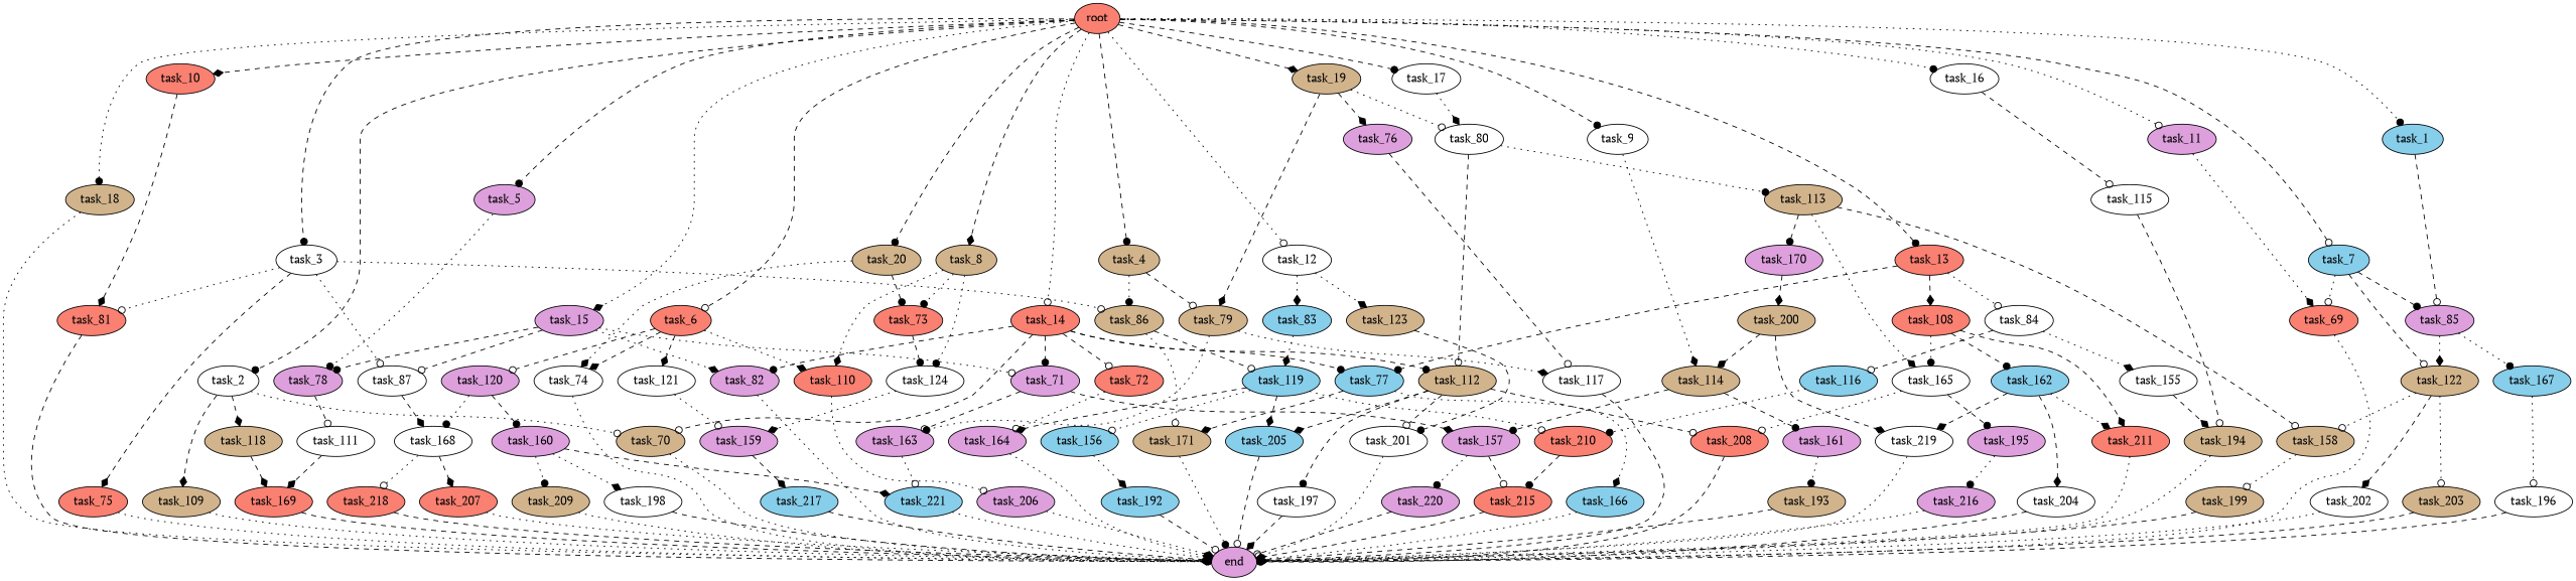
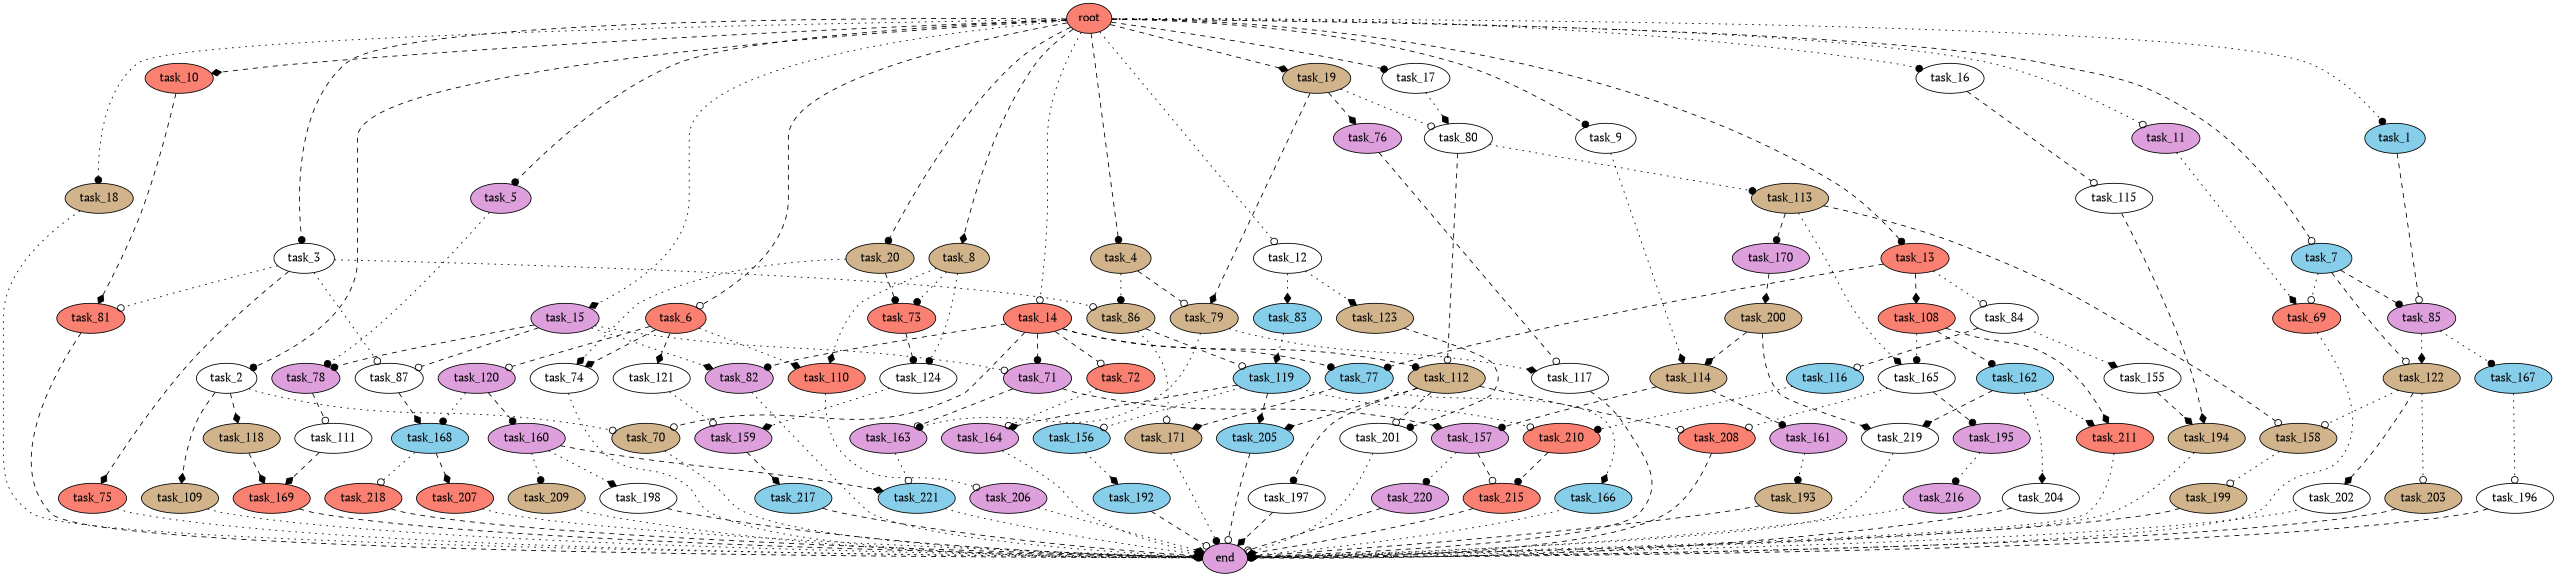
  digraph {
    fontname="PT Serif"
    node [fillcolor=white fontname="PT Serif" style=filled]
    edge [arrowhead=diamond fontname="PT Serif" style=dashed]
    root [fillcolor=salmon]
    task_1 [fillcolor=skyblue]
    task_2
    task_3
    task_4 [fillcolor=tan]
    task_5 [fillcolor=plum]
    task_6 [fillcolor=salmon]
    task_7 [fillcolor=skyblue]
    task_8 [fillcolor=tan]
    task_9
    task_10 [fillcolor=salmon]
    task_11 [fillcolor=plum]
    task_12
    task_13 [fillcolor=salmon]
    task_14 [fillcolor=salmon]
    task_15 [fillcolor=plum]
    task_16
    task_17
    task_18 [fillcolor=tan]
    task_19 [fillcolor=tan]
    task_20 [fillcolor=tan]
    task_85 [fillcolor=plum]
    task_70 [fillcolor=tan]
    task_109 [fillcolor=tan]
    task_118 [fillcolor=tan]
    task_75 [fillcolor=salmon]
    task_81 [fillcolor=salmon]
    task_86 [fillcolor=tan]
    task_87
    task_79 [fillcolor=tan]
    task_78 [fillcolor=plum]
    task_74
    task_110 [fillcolor=salmon]
    task_120 [fillcolor=plum]
    task_121
    task_69 [fillcolor=salmon]
    task_122 [fillcolor=tan]
    task_73 [fillcolor=salmon]
    task_124
    task_114 [fillcolor=tan]
    task_83 [fillcolor=skyblue]
    task_123 [fillcolor=tan]
    task_77 [fillcolor=skyblue]
    task_84
    task_108 [fillcolor=salmon]
    task_71 [fillcolor=plum]
    task_72 [fillcolor=salmon]
    task_82 [fillcolor=plum]
    task_112 [fillcolor=tan]
    task_115
    task_80
    end [fillcolor=plum]
    task_76 [fillcolor=plum]
    task_167 [fillcolor=skyblue]
    task_169 [fillcolor=salmon]
    task_171 [fillcolor=tan]
    task_119 [fillcolor=skyblue]
-   task_168
+   task_168 [fillcolor=skyblue]
    task_163 [fillcolor=plum]
    task_117
    task_111
    task_206 [fillcolor=plum]
    task_160 [fillcolor=plum]
    task_159 [fillcolor=plum]
    task_158 [fillcolor=tan]
    task_202
    task_203 [fillcolor=tan]
    task_157 [fillcolor=plum]
    task_161 [fillcolor=plum]
    task_201
    task_166 [fillcolor=skyblue]
    task_116 [fillcolor=skyblue]
    task_155
    task_162 [fillcolor=skyblue]
    task_165
    task_211 [fillcolor=salmon]
    task_164 [fillcolor=plum]
    task_197
    task_205 [fillcolor=skyblue]
    task_208 [fillcolor=salmon]
    task_194 [fillcolor=tan]
    task_113 [fillcolor=tan]
    task_215 [fillcolor=salmon]
    task_220 [fillcolor=plum]
    task_221 [fillcolor=skyblue]
    task_170 [fillcolor=plum]
    task_210 [fillcolor=salmon]
    task_156 [fillcolor=skyblue]
    task_196
    task_207 [fillcolor=salmon]
    task_218 [fillcolor=salmon]
    task_204
    task_219
    task_195 [fillcolor=plum]
    task_199 [fillcolor=tan]
    task_200 [fillcolor=tan]
    task_193 [fillcolor=tan]
    task_192 [fillcolor=skyblue]
    task_198
    task_209 [fillcolor=tan]
    task_217 [fillcolor=skyblue]
    task_216 [fillcolor=plum]
    root -> task_1 [arrowhead=dot style=dotted]
    root -> task_2 [arrowhead=dot]
    root -> task_3 [arrowhead=dot]
    root -> task_4 [arrowhead=dot]
    root -> task_5 [arrowhead=dot]
    root -> task_6 [arrowhead=odot]
    root -> task_7 [arrowhead=odot]
    root -> task_8
    root -> task_9 [arrowhead=dot]
    root -> task_10
    root -> task_11 [arrowhead=odot style=dotted]
    root -> task_12 [arrowhead=odot style=dotted]
    root -> task_13 [arrowhead=dot]
    root -> task_14 [arrowhead=odot style=dotted]
    root -> task_15 [style=dotted]
    root -> task_16 [arrowhead=dot style=dotted]
    root -> task_17 [arrowhead=dot]
    root -> task_18 [arrowhead=dot style=dotted]
    root -> task_19
    root -> task_20 [arrowhead=dot]
    task_1 -> task_85 [arrowhead=odot]
    task_2 -> task_70 [arrowhead=odot style=dotted]
    task_2 -> task_109
    task_2 -> task_118
    task_3 -> task_75
    task_3 -> task_81 [arrowhead=odot style=dotted]
    task_3 -> task_86 [arrowhead=odot style=dotted]
    task_3 -> task_87 [arrowhead=odot style=dotted]
    task_4 -> task_86 [arrowhead=dot style=dotted]
    task_4 -> task_79 [arrowhead=odot]
    task_5 -> task_78 [arrowhead=dot style=dotted]
    task_6 -> task_74
    task_6 -> task_110 [style=dotted]
    task_6 -> task_120 [arrowhead=odot]
    task_6 -> task_121
    task_7 -> task_85 [arrowhead=dot]
    task_7 -> task_69 [arrowhead=odot style=dotted]
    task_7 -> task_122 [arrowhead=odot]
    task_8 -> task_110 [style=dotted]
    task_8 -> task_73 [arrowhead=dot style=dotted]
    task_8 -> task_124 [arrowhead=dot style=dotted]
    task_9 -> task_114 [style=dotted]
    task_10 -> task_81
    task_11 -> task_69 [style=dotted]
    task_12 -> task_83 [style=dotted]
    task_12 -> task_123 [style=dotted]
    task_13 -> task_77 [arrowhead=dot]
    task_13 -> task_84 [arrowhead=odot style=dotted]
    task_13 -> task_108
    task_14 -> task_70 [arrowhead=odot]
    task_14 -> task_77 [arrowhead=dot]
    task_14 -> task_71 [arrowhead=dot]
    task_14 -> task_72 [arrowhead=odot]
    task_14 -> task_82 [arrowhead=dot]
    task_14 -> task_112 [arrowhead=dot]
    task_15 -> task_87 [arrowhead=odot]
    task_15 -> task_78 [arrowhead=dot]
    task_15 -> task_71 [arrowhead=odot style=dotted]
    task_15 -> task_82 [style=dotted]
    task_16 -> task_115 [arrowhead=odot]
    task_17 -> task_80 [style=dotted]
    task_18 -> end [arrowhead=odot style=dotted]
    task_19 -> task_79
    task_19 -> task_80 [arrowhead=odot style=dotted]
    task_19 -> task_76
    task_20 -> task_74 [style=dotted]
    task_20 -> task_73 [arrowhead=dot]
    task_85 -> task_122 [style=dotted]
    task_85 -> task_167 [arrowhead=dot style=dotted]
    task_70 -> end [arrowhead=odot style=dotted]
    task_109 -> end [arrowhead=dot style=dotted]
    task_118 -> task_169
    task_75 -> end [style=dotted]
    task_81 -> end [arrowhead=odot]
    task_86 -> task_171 [arrowhead=odot style=dotted]
    task_86 -> task_119 [arrowhead=odot]
    task_87 -> task_168
    task_79 -> task_163 [arrowhead=dot style=dotted]
    task_79 -> task_117 [style=dotted]
    task_78 -> task_111 [arrowhead=odot]
    task_74 -> end [arrowhead=dot style=dotted]
    task_110 -> task_206 [arrowhead=odot style=dotted]
    task_120 -> task_168 [arrowhead=dot style=dotted]
    task_120 -> task_160 [arrowhead=dot]
    task_121 -> task_159 [arrowhead=odot style=dotted]
    task_69 -> end [arrowhead=odot style=dotted]
    task_122 -> task_158 [arrowhead=odot style=dotted]
    task_122 -> task_202
    task_122 -> task_203 [arrowhead=odot style=dotted]
    task_73 -> task_124 [arrowhead=dot]
    task_124 -> task_159 [style=dotted]
    task_114 -> task_157 [arrowhead=dot]
    task_114 -> task_161 [arrowhead=dot]
    task_83 -> task_119 [style=dotted]
    task_123 -> task_201 [arrowhead=dot]
    task_77 -> task_171
    task_77 -> task_166 [style=dotted]
    task_84 -> task_116 [arrowhead=odot]
    task_84 -> task_155 [style=dotted]
    task_108 -> task_162 [arrowhead=dot]
    task_108 -> task_165 [arrowhead=dot style=dotted]
    task_108 -> task_211
    task_71 -> task_163 [arrowhead=odot]
    task_71 -> task_157
    task_72 -> task_164 [arrowhead=odot style=dotted]
    task_82 -> end [arrowhead=dot style=dotted]
    task_112 -> task_201 [arrowhead=odot]
    task_112 -> task_197 [arrowhead=dot]
    task_112 -> task_205
    task_112 -> task_208 [arrowhead=odot]
-   task_115 -> task_194 [arrowhead=odot]
+   task_115 -> task_194
    task_80 -> task_112 [arrowhead=odot]
    task_80 -> task_113 [arrowhead=dot style=dotted]
    task_76 -> task_117 [arrowhead=odot]
    task_167 -> task_196 [arrowhead=odot style=dotted]
    task_169 -> end [arrowhead=dot]
    task_171 -> end [arrowhead=dot style=dotted]
    task_119 -> task_164
    task_119 -> task_205
    task_119 -> task_210 [arrowhead=odot style=dotted]
    task_119 -> task_156 [arrowhead=odot style=dotted]
    task_168 -> task_207
    task_168 -> task_218 [arrowhead=odot style=dotted]
    task_163 -> task_221 [arrowhead=odot style=dotted]
    task_117 -> end
    task_111 -> task_169
    task_206 -> end [style=dotted]
    task_160 -> task_221
    task_160 -> task_198 [style=dotted]
    task_160 -> task_209 [arrowhead=dot style=dotted]
    task_159 -> task_217
    task_158 -> task_199 [arrowhead=odot style=dotted]
    task_202 -> end [style=dotted]
    task_203 -> end
    task_157 -> task_215 [arrowhead=odot]
    task_157 -> task_220 [arrowhead=dot style=dotted]
    task_161 -> task_193 [arrowhead=dot style=dotted]
    task_201 -> end [arrowhead=odot style=dotted]
    task_166 -> end [arrowhead=dot style=dotted]
    task_116 -> task_210 [arrowhead=dot style=dotted]
    task_155 -> task_194
    task_162 -> task_211 [style=dotted]
-   task_162 -> task_204
+   task_162 -> task_204 [style=dotted]
    task_162 -> task_219
    task_165 -> task_208 [arrowhead=odot style=dotted]
    task_165 -> task_195 [arrowhead=dot]
    task_211 -> end [arrowhead=odot style=dotted]
    task_164 -> end [style=dotted]
    task_197 -> end
    task_205 -> end [arrowhead=odot]
    task_208 -> end
    task_194 -> end [style=dotted]
    task_113 -> task_158 [arrowhead=odot]
    task_113 -> task_165 [style=dotted]
    task_113 -> task_170 [arrowhead=dot]
    task_215 -> end
    task_220 -> end [arrowhead=odot]
    task_221 -> end [arrowhead=dot style=dotted]
    task_170 -> task_200
    task_210 -> task_215 [arrowhead=dot]
    task_156 -> task_192 [style=dotted]
    task_196 -> end [arrowhead=odot]
    task_207 -> end [arrowhead=dot style=dotted]
    task_218 -> end [arrowhead=dot]
    task_204 -> end [arrowhead=dot]
    task_219 -> end [arrowhead=dot style=dotted]
    task_195 -> task_216 [arrowhead=dot style=dotted]
    task_199 -> end [arrowhead=odot]
    task_200 -> task_114
    task_200 -> task_219
    task_193 -> end [arrowhead=dot]
    task_192 -> end [arrowhead=odot]
    task_198 -> end
    task_209 -> end [style=dotted]
    task_217 -> end
    task_216 -> end [arrowhead=odot style=dotted]
  }
